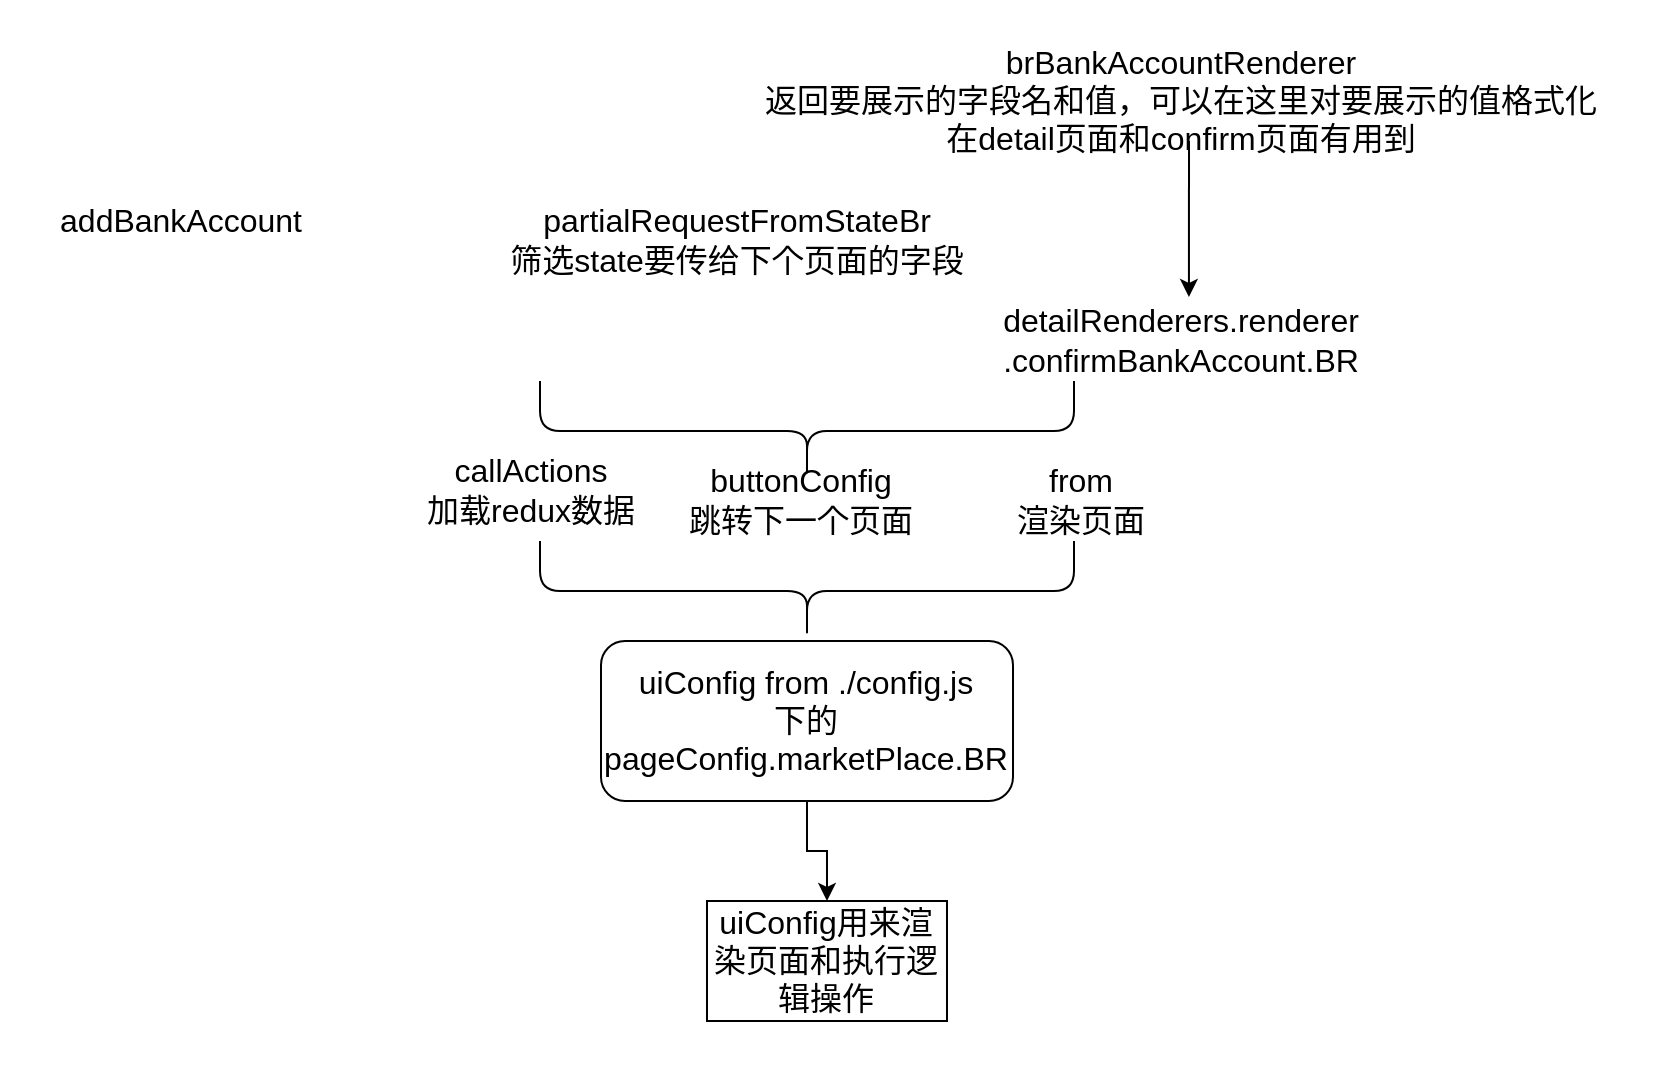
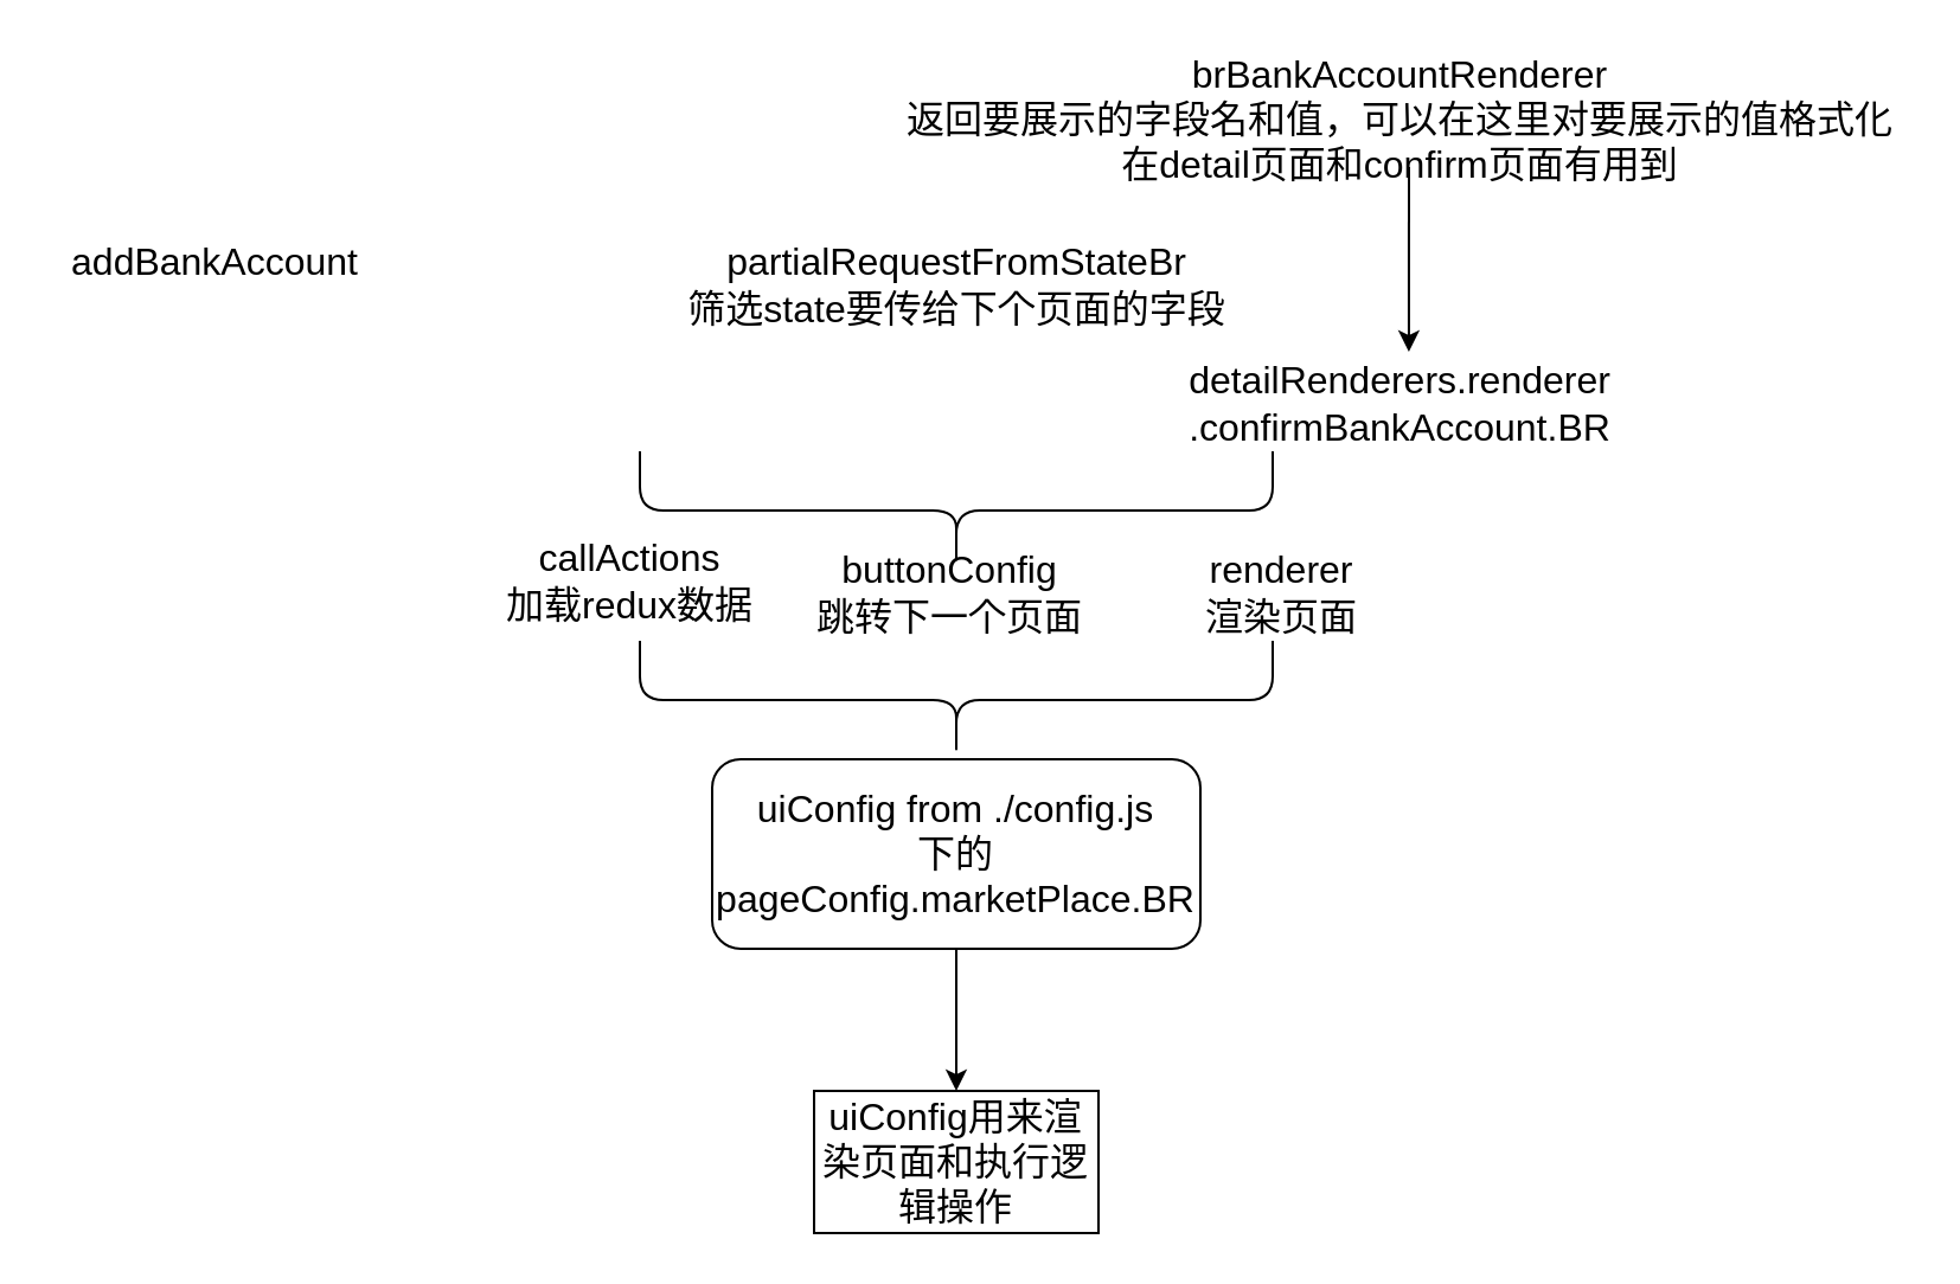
  <mxCell id="0" />
  <mxCell id="1" parent="0" />
- <mxCell id="2" value="uiConfig用来渲染页面和执行逻辑操作" style="rounded=0;whiteSpace=wrap;html=1;fontSize=16;fillColor=none;" vertex="1" parent="1"><mxGeometry x="353" y="450" width="120" height="60" as="geometry" /></mxCell>
+ <mxCell id="2" value="uiConfig用来渲染页面和执行逻辑操作" style="rounded=0;whiteSpace=wrap;html=1;fontSize=16;fillColor=none;" vertex="1" parent="1"><mxGeometry x="343" y="460" width="120" height="60" as="geometry" /></mxCell>
  <mxCell id="3" value="" style="edgeStyle=orthogonalEdgeStyle;rounded=0;orthogonalLoop=1;jettySize=auto;html=1;fontSize=16;" edge="1" parent="1" source="4" target="2"><mxGeometry relative="1" as="geometry" /></mxCell>
  <mxCell id="4" value="uiConfig from ./config.js&lt;br style=&quot;font-size: 16px;&quot;&gt;下的pageConfig.marketPlace.BR" style="rounded=1;whiteSpace=wrap;html=1;fontSize=16;fillColor=none;" vertex="1" parent="1"><mxGeometry x="300" y="320" width="206" height="80" as="geometry" /></mxCell>
  <mxCell id="5" value="" style="shape=curlyBracket;whiteSpace=wrap;html=1;rounded=1;flipH=1;direction=north;fontSize=16;" vertex="1" parent="1"><mxGeometry x="269.5" y="270" width="267" height="50" as="geometry" /></mxCell>
  <mxCell id="6" value="callActions&lt;br style=&quot;font-size: 16px;&quot;&gt;加载redux数据" style="text;html=1;align=center;verticalAlign=middle;resizable=0;points=[];autosize=1;strokeColor=none;fillColor=none;fontSize=16;" vertex="1" parent="1"><mxGeometry x="205" y="225" width="120" height="40" as="geometry" /></mxCell>
  <mxCell id="7" value="buttonConfig&lt;br&gt;跳转下一个页面" style="text;html=1;align=center;verticalAlign=middle;resizable=0;points=[];autosize=1;strokeColor=none;fillColor=none;fontSize=16;" vertex="1" parent="1"><mxGeometry x="335" y="230" width="130" height="40" as="geometry" /></mxCell>
- <mxCell id="8" value="from&lt;br&gt;渲染页面" style="text;html=1;align=center;verticalAlign=middle;resizable=0;points=[];autosize=1;strokeColor=none;fillColor=none;fontSize=16;" vertex="1" parent="1"><mxGeometry x="500" y="230" width="80" height="40" as="geometry" /></mxCell>
+ <mxCell id="8" value="renderer&lt;br&gt;渲染页面" style="text;html=1;align=center;verticalAlign=middle;resizable=0;points=[];autosize=1;strokeColor=none;fillColor=none;fontSize=16;" vertex="1" parent="1"><mxGeometry x="500" y="230" width="80" height="40" as="geometry" /></mxCell>
  <mxCell id="9" value="" style="shape=curlyBracket;whiteSpace=wrap;html=1;rounded=1;flipH=1;direction=north;fontSize=16;" vertex="1" parent="1"><mxGeometry x="269.5" y="190" width="267" height="50" as="geometry" /></mxCell>
- <mxCell id="10" value="partialRequestFromStateBr&lt;br&gt;筛选state要传给下个页面的字段" style="text;html=1;align=center;verticalAlign=middle;resizable=0;points=[];autosize=1;strokeColor=none;fillColor=none;fontSize=16;" vertex="1" parent="1"><mxGeometry x="248" y="100" width="240" height="40" as="geometry" /></mxCell>
+ <mxCell id="10" value="partialRequestFromStateBr&lt;br&gt;筛选state要传给下个页面的字段" style="text;html=1;align=center;verticalAlign=middle;resizable=0;points=[];autosize=1;strokeColor=none;fillColor=none;fontSize=16;" vertex="1" parent="1"><mxGeometry x="283" y="100" width="240" height="40" as="geometry" /></mxCell>
  <mxCell id="11" value="detailRenderers.renderer&lt;br&gt;.confirmBankAccount.BR" style="text;html=1;align=center;verticalAlign=middle;resizable=0;points=[];autosize=1;strokeColor=none;fillColor=none;fontSize=16;" vertex="1" parent="1"><mxGeometry x="480" y="150" width="220" height="40" as="geometry" /></mxCell>
  <mxCell id="12" value="" style="endArrow=classic;html=1;fontSize=16;entryX=0.518;entryY=-0.05;entryDx=0;entryDy=0;entryPerimeter=0;" edge="1" parent="1" target="11"><mxGeometry width="50" height="50" relative="1" as="geometry"><mxPoint x="594" y="70" as="sourcePoint" /><mxPoint x="450" y="210" as="targetPoint" /></mxGeometry></mxCell>
  <mxCell id="13" value="brBankAccountRenderer&lt;br&gt;返回要展示的字段名和值，可以在这里对要展示的值格式化&lt;br&gt;在detail页面和confirm页面有用到" style="text;html=1;align=center;verticalAlign=middle;resizable=0;points=[];autosize=1;strokeColor=none;fillColor=none;fontSize=16;" vertex="1" parent="1"><mxGeometry x="375" y="20" width="430" height="60" as="geometry" /></mxCell>
  <mxCell id="14" value="addBankAccount" style="text;html=1;align=center;verticalAlign=middle;resizable=0;points=[];autosize=1;strokeColor=none;fillColor=none;fontSize=16;" vertex="1" parent="1"><mxGeometry x="20" y="100" width="140" height="20" as="geometry" /></mxCell>
